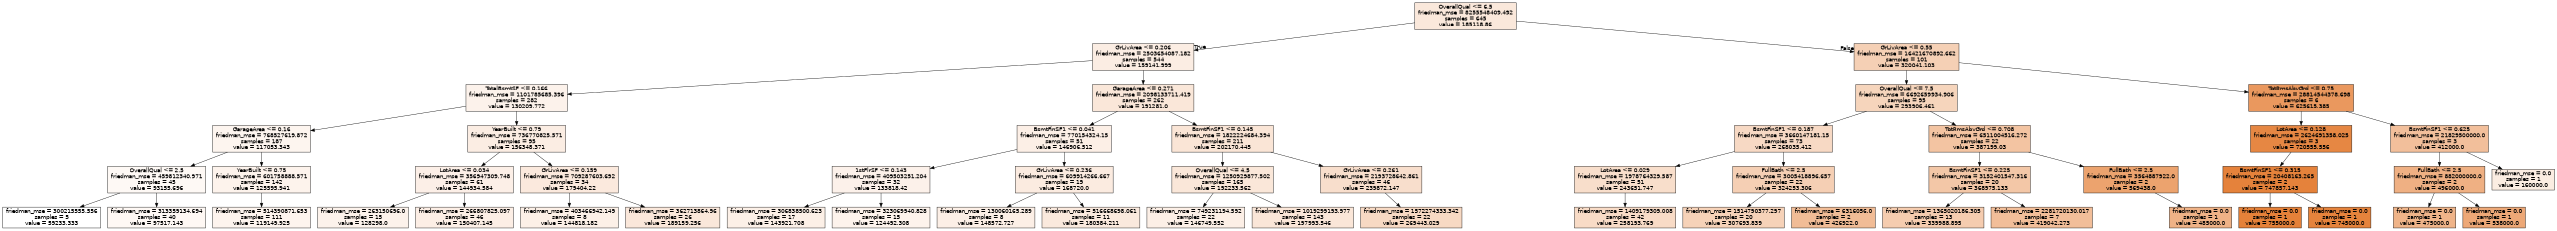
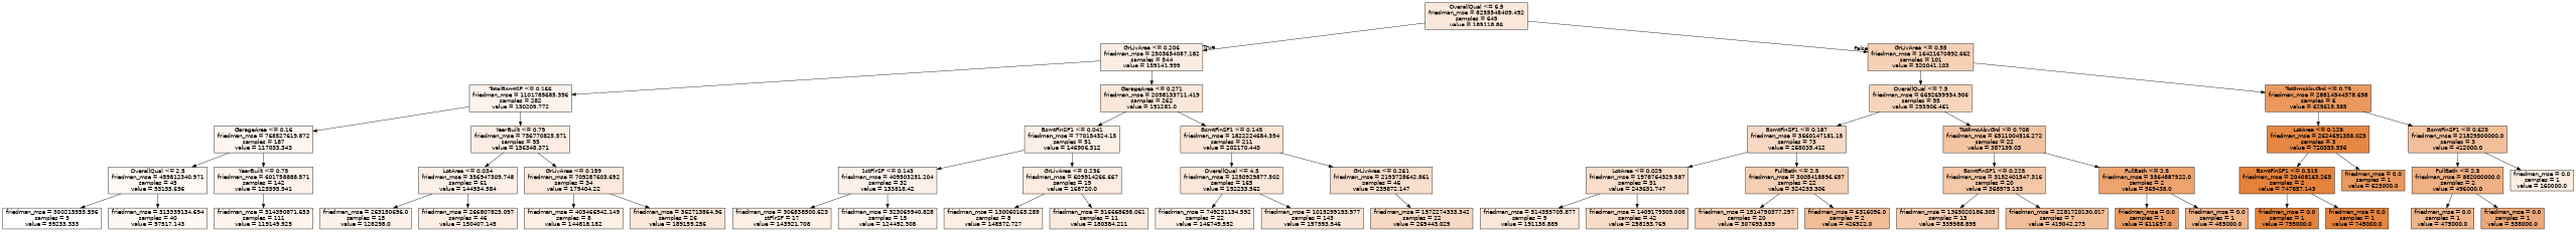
  digraph {
    node [color=black fillcolor="#fae7d9" fontname=helvetica shape=box style=filled]
    edge [fontname=helvetica]
    n1 [fillcolor="#fae8db" label="OverallQual <= 6.5\nfriedman_mse = 8255548409.492\nsamples = 645\nvalue = 185118.86"]
    n2 [fillcolor="#fbede3" label="GrLivArea <= 0.206\nfriedman_mse = 2503654087.182\nsamples = 544\nvalue = 159141.999"]
    n3 [fillcolor="#f5d0b5" label="GrLivArea <= 0.55\nfriedman_mse = 16421670892.662\nsamples = 101\nvalue = 320041.103"]
    n4 [fillcolor="#fcf2eb" label="TotalBsmtSF <= 0.166\nfriedman_mse = 1101785685.396\nsamples = 282\nvalue = 130209.772"]
    n5 [label="GarageArea <= 0.271\nfriedman_mse = 2098133711.419\nsamples = 262\nvalue = 191281.0"]
    n6 [fillcolor="#f6d5bc" label="OverallQual <= 7.5\nfriedman_mse = 6692659934.906\nsamples = 95\nvalue = 293906.461"]
    n7 [fillcolor="#ea985e" label="TotRmsAbvGrd <= 0.75\nfriedman_mse = 28814544378.698\nsamples = 6\nvalue = 625615.385"]
    n8 [fillcolor="#fdf5ef" label="GarageArea <= 0.16\nfriedman_mse = 768527619.872\nsamples = 187\nvalue = 117053.343"]
    n9 [fillcolor="#fbede3" label="YearBuilt <= 0.79\nfriedman_mse = 736770825.571\nsamples = 95\nvalue = 156348.371"]
    n10 [fillcolor="#fcefe6" label="BsmtFinSF1 <= 0.041\nfriedman_mse = 770154324.15\nsamples = 51\nvalue = 146906.512"]
    n11 [fillcolor="#fae5d6" label="BsmtFinSF1 <= 0.145\nfriedman_mse = 1822224684.394\nsamples = 211\nvalue = 202170.445"]
    n12 [fillcolor="#fef9f5" label="OverallQual <= 2.5\nfriedman_mse = 459812340.971\nsamples = 45\nvalue = 93155.696"]
    n13 [fillcolor="#fdf3ec" label="YearBuilt <= 0.75\nfriedman_mse = 601758888.571\nsamples = 142\nvalue = 125595.941"]
    n14 [fillcolor="#fcefe7" label="LotArea <= 0.034\nfriedman_mse = 356947309.748\nsamples = 61\nvalue = 144934.584"]
    n15 [fillcolor="#fbe9dd" label="GrLivArea <= 0.159\nfriedman_mse = 709287603.692\nsamples = 34\nvalue = 179404.22"]
    n16 [fillcolor="#ffffff" label="friedman_mse = 300215555.556\nsamples = 5\nvalue = 59233.333"]
    n17 [fillcolor="#fef8f4" label="friedman_mse = 313359134.694\nsamples = 40\nvalue = 97517.143"]
    n18 [fillcolor="#fdf4ee" label="friedman_mse = 514390871.653\nsamples = 111\nvalue = 119149.925"]
    n19 [fillcolor="#fcf2eb" label="friedman_mse = 263150696.0\nsamples = 15\nvalue = 128298.0"]
    n20 [fillcolor="#fceee5" label="friedman_mse = 266807825.097\nsamples = 46\nvalue = 150407.145"]
    n21 [fillcolor="#fcf0e7" label="friedman_mse = 403466942.149\nsamples = 8\nvalue = 144818.182"]
    n22 [fillcolor="#fae7da" label="friedman_mse = 362713864.96\nsamples = 26\nvalue = 189159.256"]
    n23 [fillcolor="#fcf1ea" label="1stFlrSF <= 0.143\nfriedman_mse = 409503251.204\nsamples = 32\nvalue = 133818.42"]
    n24 [fillcolor="#fbebe0" label="GrLivArea <= 0.236\nfriedman_mse = 609914266.667\nsamples = 19\nvalue = 168720.0"]
    n25 [label="OverallQual <= 4.5\nfriedman_mse = 1250929877.502\nsamples = 165\nvalue = 192233.562"]
    n26 [fillcolor="#f8decc" label="GrLivArea <= 0.261\nfriedman_mse = 2193728642.861\nsamples = 46\nvalue = 239872.147"]
-   n27 [fillcolor="#fcf0e7" label="friedman_mse = 306838500.623\nsamples = 17\nvalue = 143921.708"]
+   n27 [fillcolor="#fcf0e7" label="friedman_mse = 306838500.623\nstFlrSF = 17\nvalue = 143921.708"]
    n28 [fillcolor="#fdf3ec" label="friedman_mse = 323069940.828\nsamples = 15\nvalue = 124492.308"]
    n29 [fillcolor="#fcefe6" label="friedman_mse = 130060165.289\nsamples = 8\nvalue = 148572.727"]
    n30 [fillcolor="#fae9dd" label="friedman_mse = 516668698.061\nsamples = 11\nvalue = 180384.211"]
    n31 [fillcolor="#fcefe6" label="friedman_mse = 749231194.592\nsamples = 22\nvalue = 146749.552"]
    n32 [fillcolor="#fae6d8" label="friedman_mse = 1019299193.977\nsamples = 143\nvalue = 197993.546"]
    n33 [fillcolor="#f7d9c3" label="friedman_mse = 1572274333.342\nsamples = 22\nvalue = 269443.029"]
    n34 [fillcolor="#f7d9c4" label="BsmtFinSF1 <= 0.187\nfriedman_mse = 3660147181.15\nsamples = 73\nvalue = 268035.412"]
    n35 [fillcolor="#f3c4a2" label="TotRmsAbvGrd <= 0.708\nfriedman_mse = 6511004516.272\nsamples = 22\nvalue = 387199.03"]
    n36 [fillcolor="#e68743" label="LotArea <= 0.128\nfriedman_mse = 2624691358.025\nsamples = 3\nvalue = 720555.556"]
    n37 [fillcolor="#f2bf9b" label="BsmtFinSF1 <= 0.625\nfriedman_mse = 21829500000.0\nsamples = 3\nvalue = 412000.0"]
    n38 [fillcolor="#f8decb" label="LotArea <= 0.029\nfriedman_mse = 1978764329.587\nsamples = 51\nvalue = 243651.747"]
    n39 [fillcolor="#f5cfb4" label="FullBath <= 2.5\nfriedman_mse = 3005418896.657\nsamples = 22\nvalue = 324253.306"]
    n40 [fillcolor="#f3c7a7" label="BsmtFinSF1 <= 0.225\nfriedman_mse = 3152401547.316\nsamples = 20\nvalue = 368975.133"]
    n41 [fillcolor="#eca36e" label="FullBath <= 2.5\nfriedman_mse = 3564887922.0\nsamples = 2\nvalue = 569438.0"]
+   n42 [label="friedman_mse = 514355709.877\nsamples = 9\nvalue = 191138.889"]
    n43 [fillcolor="#f8dbc6" label="friedman_mse = 1409179309.008\nsamples = 42\nvalue = 258193.769"]
    n44 [fillcolor="#f6d2b8" label="friedman_mse = 1514790377.297\nsamples = 20\nvalue = 307693.839"]
    n45 [fillcolor="#f1bc96" label="friedman_mse = 6316056.0\nsamples = 2\nvalue = 426922.0"]
    n46 [fillcolor="#f5ccaf" label="friedman_mse = 1365020186.305\nsamples = 13\nvalue = 339988.895"]
    n47 [fillcolor="#f2be99" label="friedman_mse = 2281720130.017\nsamples = 7\nvalue = 419042.273"]
+   n48 [fillcolor="#ea9b62" label="friedman_mse = 0.0\nsamples = 1\nvalue = 611657.0"]
    n49 [fillcolor="#efb286" label="friedman_mse = 0.0\nsamples = 1\nvalue = 485000.0"]
    n50 [fillcolor="#e5823b" label="BsmtFinSF1 <= 0.315\nfriedman_mse = 20408163.265\nsamples = 2\nvalue = 747857.143"]
+   n51 [fillcolor="#ea995e" label="friedman_mse = 0.0\nsamples = 1\nvalue = 625000.0"]
    n52 [fillcolor="#efb083" label="FullBath <= 2.5\nfriedman_mse = 882000000.0\nsamples = 2\nvalue = 496000.0"]
    n53 [fillcolor="#fbede2" label="friedman_mse = 0.0\nsamples = 1\nvalue = 160000.0"]
    n54 [fillcolor="#e58139" label="friedman_mse = 0.0\nsamples = 1\nvalue = 755000.0"]
    n55 [fillcolor="#e5833c" label="friedman_mse = 0.0\nsamples = 1\nvalue = 745000.0"]
    n56 [fillcolor="#efb489" label="friedman_mse = 0.0\nsamples = 1\nvalue = 475000.0"]
    n57 [fillcolor="#eda877" label="friedman_mse = 0.0\nsamples = 1\nvalue = 538000.0"]
    n1 -> n2 [headlabel=True labelangle=45 labeldistance=2.5]
    n1 -> n3 [headlabel=False labelangle=-45 labeldistance=2.5]
    n2 -> n4
    n2 -> n5
    n3 -> n6
    n3 -> n7
    n4 -> n8
    n4 -> n9
    n5 -> n10
    n5 -> n11
    n6 -> n34
    n6 -> n35
    n7 -> n36
    n7 -> n37
    n8 -> n12
    n8 -> n13
    n9 -> n14
    n9 -> n15
    n10 -> n23
    n10 -> n24
    n11 -> n25
    n11 -> n26
    n12 -> n16
    n12 -> n17
    n13 -> n18
    n14 -> n19
    n14 -> n20
    n15 -> n21
    n15 -> n22
    n23 -> n27
    n23 -> n28
    n24 -> n29
    n24 -> n30
    n25 -> n31
    n25 -> n32
    n26 -> n33
    n34 -> n38
    n34 -> n39
    n35 -> n40
    n35 -> n41
    n36 -> n50
+   n36 -> n51
    n37 -> n52
    n37 -> n53
+   n38 -> n42
    n38 -> n43
    n39 -> n44
    n39 -> n45
    n40 -> n46
    n40 -> n47
+   n41 -> n48
    n41 -> n49
    n50 -> n54
    n50 -> n55
    n52 -> n56
    n52 -> n57
  }
